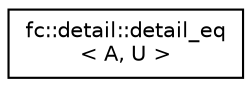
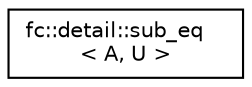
  digraph {
    rankdir=LR
    fontname="DejaVu Sans"
-   n1 [color=black fillcolor=white fontname="DejaVu Sans" fontsize=10 height=0.2 label="fc::detail::detail_eq\l\< A, U \>" shape=record style=filled width=0.4]
+   n1 [color=black fillcolor=white fontname="DejaVu Sans" fontsize=10 height=0.2 label="fc::detail::sub_eq\l\< A, U \>" shape=record style=filled width=0.4]
  }
